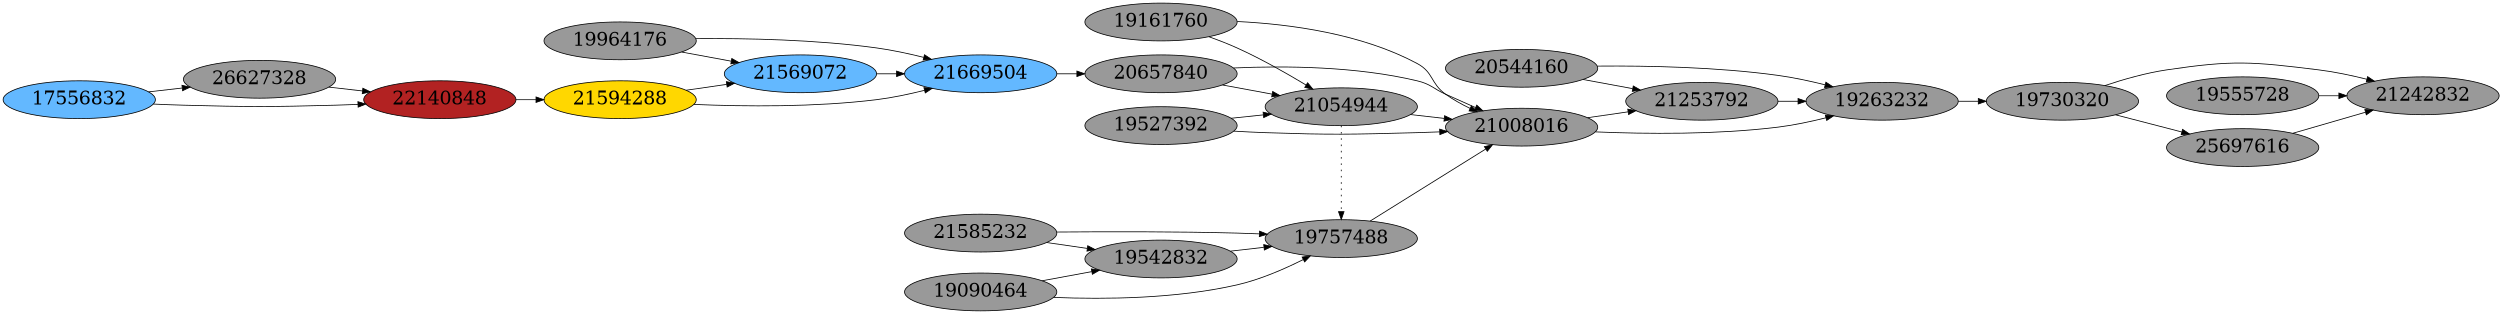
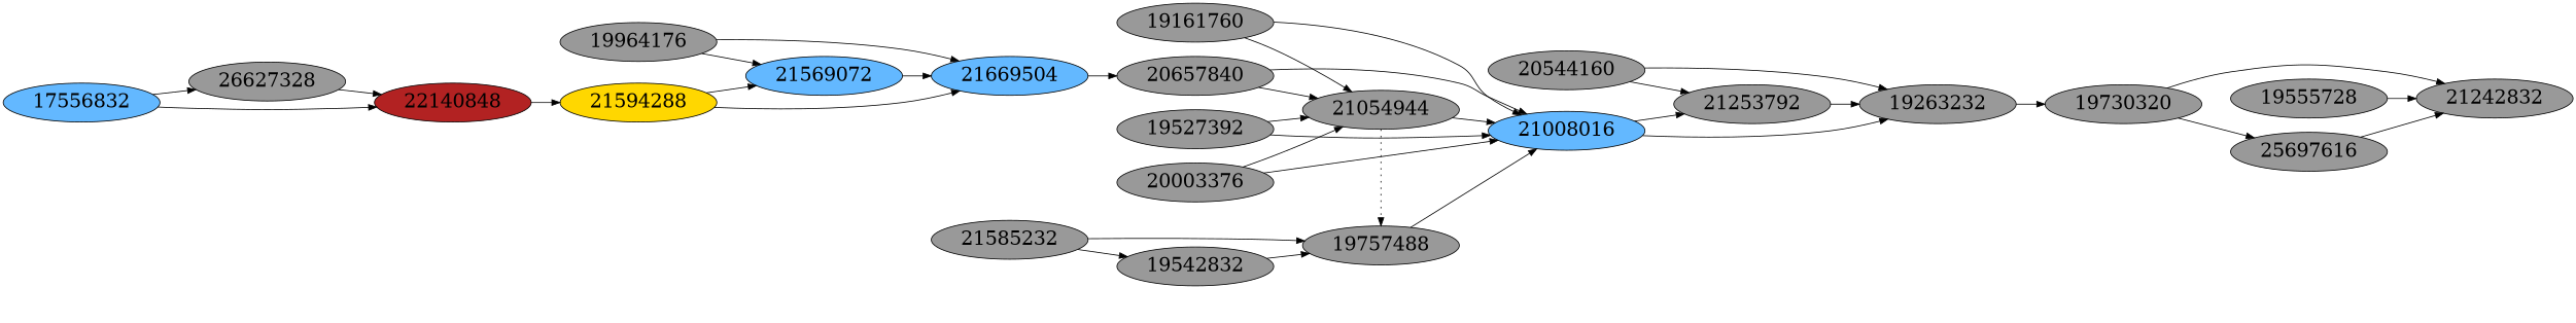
  digraph {
    fontsize=24
    rankdir=LR
    node [fillcolor=grey60 fontsize=24 shape=ellipse style=filled]
    edge [arrowhead=normal color=black constraint=true style=solid]
    22140848 [fillcolor=firebrick]
    26627328
    17556832 [fillcolor=steelblue1]
    21669504 [fillcolor=steelblue1]
    21569072 [fillcolor=steelblue1]
    19964176
    21594288 [fillcolor=gold]
    19263232
    21253792
    20544160
-   21008016
+   21008016 [fillcolor=steelblue1]
    21054944
    19161760
    20657840
    19527392
+   20003376
    21242832
    25697616
    19555728
    19730320
    19757488
    19542832
-   19090464
    21585232
    subgraph sub_1 {
      subgraph sub_2 {
        22140848
        26627328
        17556832
      }
      subgraph sub_3 {
        21669504
        21569072
        19964176
        21594288
      }
      subgraph sub_4 {
        19263232
        21253792
        20544160
        21008016
        21054944
        19161760
        20657840
        19527392
+       20003376
      }
      subgraph sub_5 {
        21242832
        25697616
        19555728
        19730320
      }
    }
    subgraph sub_6 {
      19757488
      19542832
-     19090464
      21585232
    }
    22140848 -> 21594288
    26627328 -> 22140848
    17556832 -> 22140848
    17556832 -> 26627328
    21669504 -> 20657840
    21569072 -> 21669504
    19964176 -> 21669504
    19964176 -> 21569072
    21594288 -> 21669504
    21594288 -> 21569072
    19263232 -> 19730320
    21253792 -> 19263232
    20544160 -> 19263232
    20544160 -> 21253792
    21008016 -> 19263232
    21008016 -> 21253792
    21054944 -> 21008016
    21054944 -> 19757488 [constraint=false style=dotted]
    19161760 -> 21008016
    19161760 -> 21054944
    20657840 -> 21008016
    20657840 -> 21054944
    19527392 -> 21008016
    19527392 -> 21054944
+   20003376 -> 21008016
+   20003376 -> 21054944
    25697616 -> 21242832
    19555728 -> 21242832
    19730320 -> 21242832
    19730320 -> 25697616
    19757488 -> 21008016
    19542832 -> 19757488
-   19090464 -> 19757488
-   19090464 -> 19542832
    21585232 -> 19757488
    21585232 -> 19542832
  }
